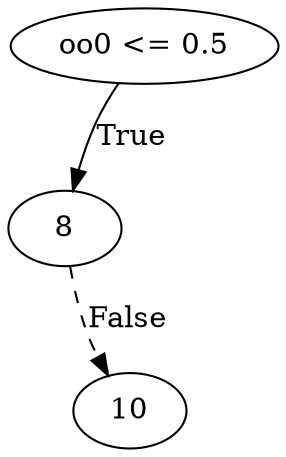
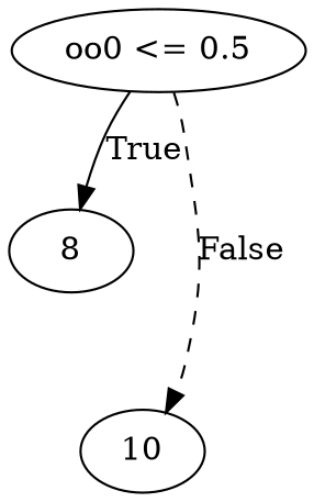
  digraph {
    n1 [label="oo0 <= 0.5"]
    n2 [label=8]
    n3 [label=10]
    n1 -> n2 [label=True]
-   n2 -> n3 [label=False style=dashed]
+   n1 -> n3 [label=False style=dashed]
  }
